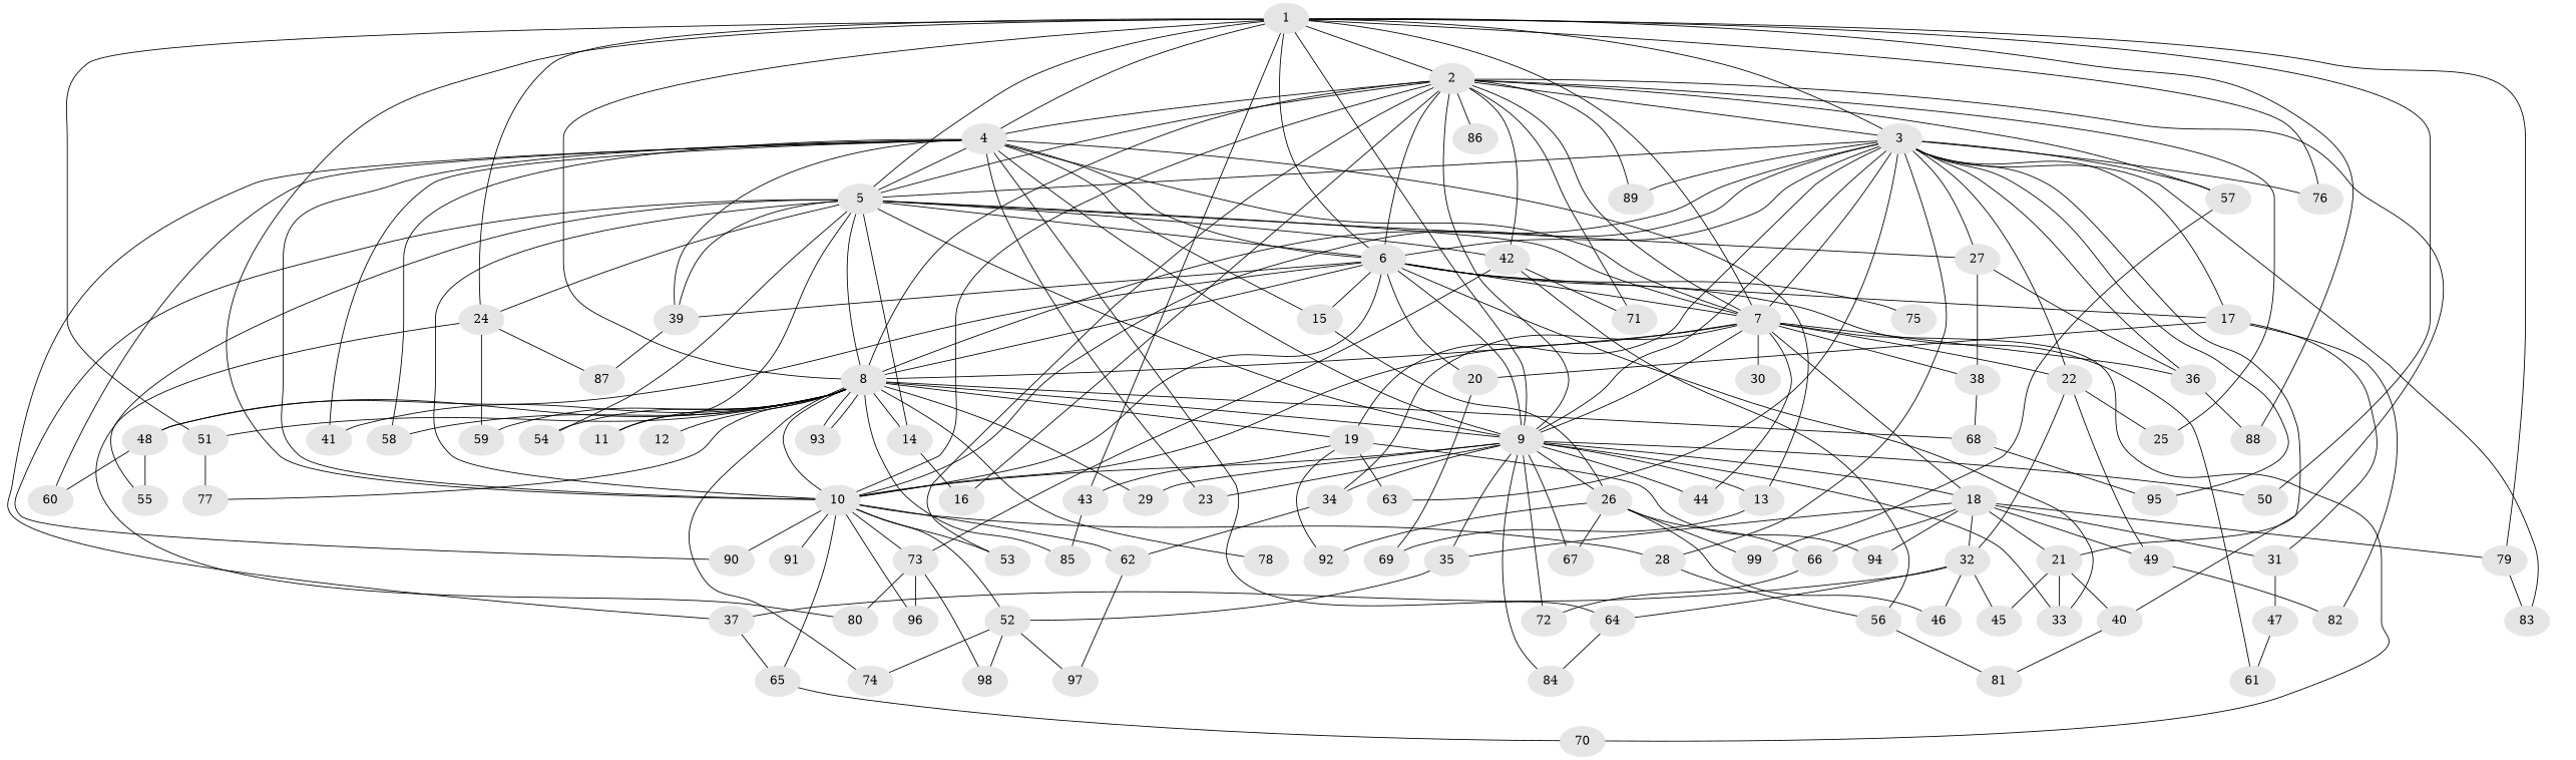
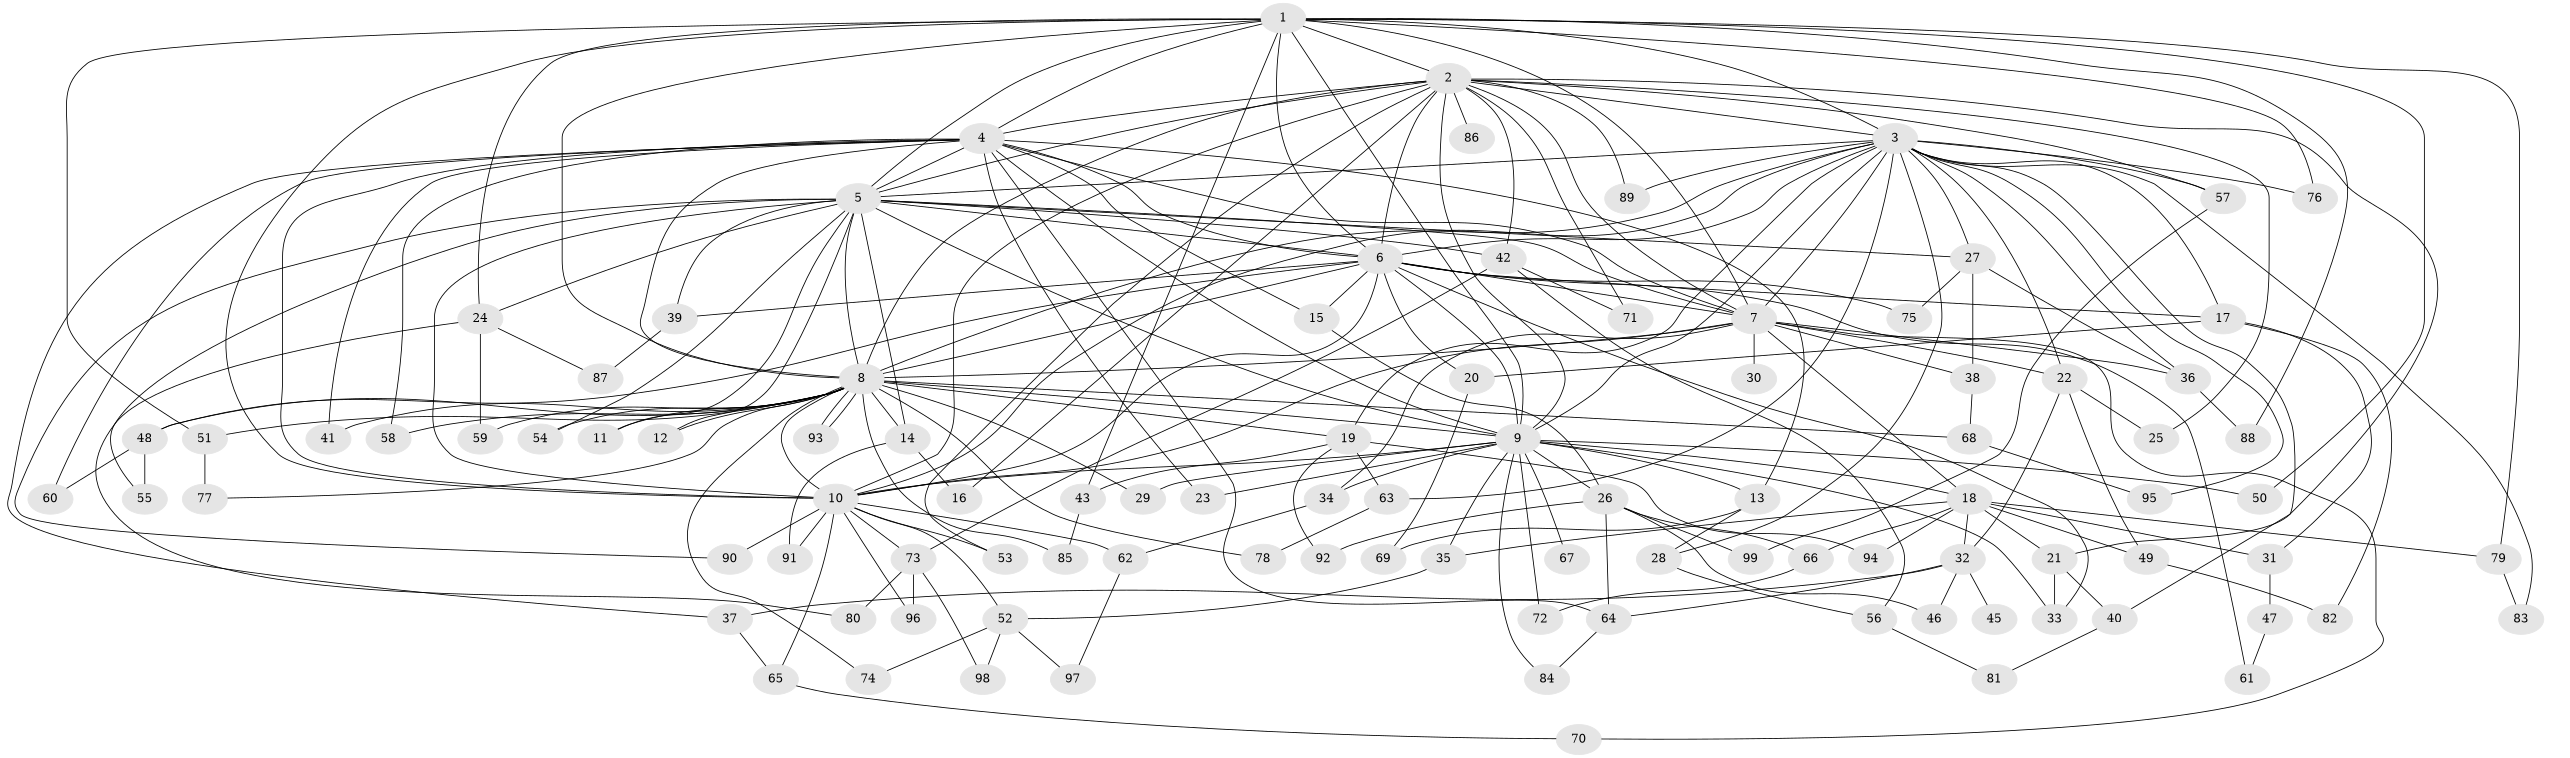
  graph {
    node [color=gray90 style=filled]
    1
    2
    3
    4
    5
    6
    7
    8
    9
    10
    24
    43
    50
    51
    76
    79
    88
    16
    21
    25
    42
    53
    57
    71
    86
    89
    17
    19
    22
    27
    28
    40
    63
    83
    95
    36
    13
    15
    23
    37
    41
    58
    60
    64
    90
    11
    12
    14
    39
    54
    55
    20
    33
    48
    61
    75
    18
    30
    34
    38
-   44
    70
    29
    59
    68
    74
    77
    78
    85
    93
    26
    35
    67
    72
    84
    52
    62
    65
    73
    91
    96
    80
    87
    45
    56
    99
    31
    82
    94
    92
    32
    49
    81
    69
    66
    46
    47
    97
    98
    1 -- 2
    1 -- 3
    1 -- 4
    1 -- 5
    1 -- 6
    1 -- 7
    1 -- 8
    1 -- 9
    1 -- 10
    1 -- 24
    1 -- 43
    1 -- 50
    1 -- 51
    1 -- 76
    1 -- 79
    1 -- 88
    2 -- 3
    2 -- 4
    2 -- 5
    2 -- 6
    2 -- 7
    2 -- 8
    2 -- 9
    2 -- 10
    2 -- 16
    2 -- 21
    2 -- 25
    2 -- 42
    2 -- 53
    2 -- 57
    2 -- 71
    2 -- 86
    2 -- 89
    3 -- 5
    3 -- 6
    3 -- 7
    3 -- 8
    3 -- 9
    3 -- 10
    3 -- 76
    3 -- 57
    3 -- 89
    3 -- 17
    3 -- 19
    3 -- 22
    3 -- 27
    3 -- 28
    3 -- 40
    3 -- 63
    3 -- 83
    3 -- 95
    3 -- 36
    4 -- 5
    4 -- 6
    4 -- 7
-   4 -- 39
+   4 -- 8
    4 -- 9
    4 -- 10
    4 -- 13
    4 -- 15
    4 -- 23
    4 -- 37
    4 -- 41
    4 -- 58
    4 -- 60
    4 -- 64
    5 -- 6
    5 -- 7
    5 -- 8
    5 -- 9
    5 -- 10
    5 -- 24
    5 -- 42
    5 -- 27
    5 -- 90
    5 -- 11
+   5 -- 12
    5 -- 14
    5 -- 39
    5 -- 54
    5 -- 55
    6 -- 7
    6 -- 8
    6 -- 9
    6 -- 10
    6 -- 17
    6 -- 15
    6 -- 39
    6 -- 20
    6 -- 33
    6 -- 48
    6 -- 61
    6 -- 75
    7 -- 8
-   7 -- 9
    7 -- 10
    7 -- 22
    7 -- 36
    7 -- 18
    7 -- 30
    7 -- 34
    7 -- 38
-   7 -- 44
    7 -- 70
    8 -- 9
    8 -- 10
    8 -- 51
    8 -- 19
    8 -- 41
    8 -- 58
    8 -- 11
    8 -- 12
    8 -- 14
    8 -- 54
    8 -- 48
    8 -- 29
    8 -- 59
    8 -- 68
    8 -- 74
    8 -- 77
    8 -- 78
    8 -- 85
    8 -- 93
    8 -- 93
    9 -- 10
    9 -- 50
    9 -- 13
    9 -- 23
    9 -- 33
    9 -- 18
    9 -- 34
-   9 -- 44
    9 -- 29
    9 -- 26
    9 -- 35
    9 -- 67
    9 -- 72
    9 -- 84
    10 -- 53
    10 -- 90
    10 -- 52
    10 -- 62
    10 -- 65
    10 -- 73
    10 -- 91
    10 -- 96
    24 -- 59
    24 -- 80
    24 -- 87
    43 -- 85
    51 -- 77
    79 -- 83
    21 -- 40
    21 -- 33
-   21 -- 45
    42 -- 71
    42 -- 73
    42 -- 56
    57 -- 99
    17 -- 20
    17 -- 31
    17 -- 82
    19 -- 43
    19 -- 63
    19 -- 94
    19 -- 92
    22 -- 25
    22 -- 32
    22 -- 49
    27 -- 36
+   27 -- 75
    27 -- 38
    28 -- 56
    40 -- 81
+   63 -- 78
    36 -- 88
-   10 -- 28
+   13 -- 28
    13 -- 69
    15 -- 26
    37 -- 65
    64 -- 84
    14 -- 16
+   14 -- 91
    39 -- 87
    20 -- 69
    48 -- 60
    48 -- 55
    18 -- 79
    18 -- 21
    18 -- 35
    18 -- 31
    18 -- 94
    18 -- 32
    18 -- 49
    18 -- 66
    34 -- 62
    38 -- 68
    68 -- 95
-   26 -- 67
+   26 -- 64
    26 -- 99
    26 -- 92
    26 -- 66
    26 -- 46
    35 -- 52
    52 -- 74
    52 -- 97
    52 -- 98
    62 -- 97
    65 -- 70
    73 -- 96
    73 -- 80
    73 -- 98
    56 -- 81
    31 -- 47
    32 -- 37
    32 -- 64
    32 -- 45
    32 -- 46
    49 -- 82
    66 -- 72
    47 -- 61
  }
